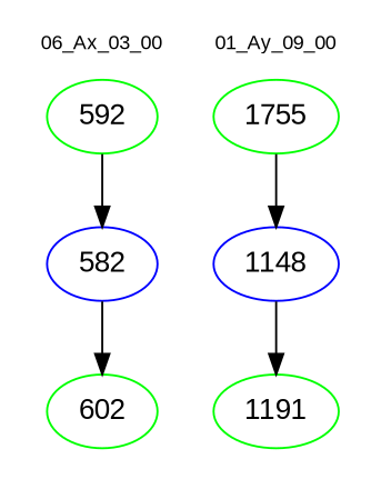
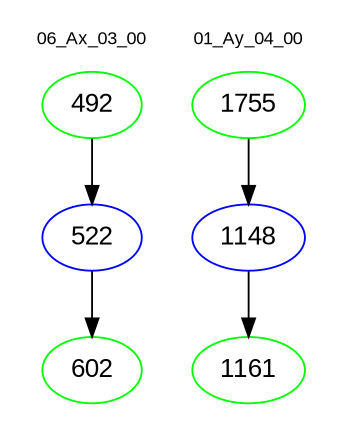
  digraph {
    fontname="Liberation Sans"
    node [color=green fontname="Liberation Sans"]
    edge [color=black fontname="Liberation Sans"]
-   n1 [label=592]
-   n2 [color=blue label=582]
+   n1 [label=492]
+   n2 [color=blue label=522]
    n3 [label=602]
    n4 [label=1755]
    n5 [color=blue label=1148]
-   n6 [label=1191]
+   n6 [label=1161]
    subgraph cluster_1 {
      color=white
      fontsize=10
      label="06_Ax_03_00"
      n1
      n2
      n3
    }
    subgraph cluster_2 {
      color=white
      fontsize=10
-     label="01_Ay_09_00"
+     label="01_Ay_04_00"
      n4
      n5
      n6
    }
    n1 -> n2
    n2 -> n3
    n4 -> n5
    n5 -> n6
  }
